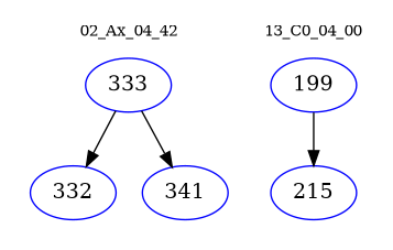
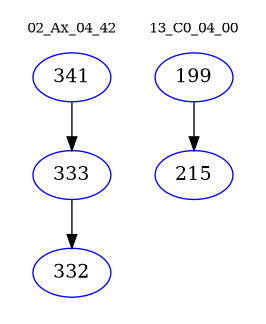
  digraph {
    node [color=blue]
    edge [color=black]
    n1 [label=333]
    n2 [label=332]
    n3 [label=341]
    n4 [label=199]
    n5 [label=215]
    subgraph cluster_1 {
      color=white
      fontsize=10
      label="02_Ax_04_42"
      n1
      n2
      n3
    }
    subgraph cluster_2 {
      color=white
      fontsize=10
      label="13_C0_04_00"
      n4
      n5
    }
    n1 -> n2
-   n1 -> n3
+   n3 -> n1
    n4 -> n5
  }
